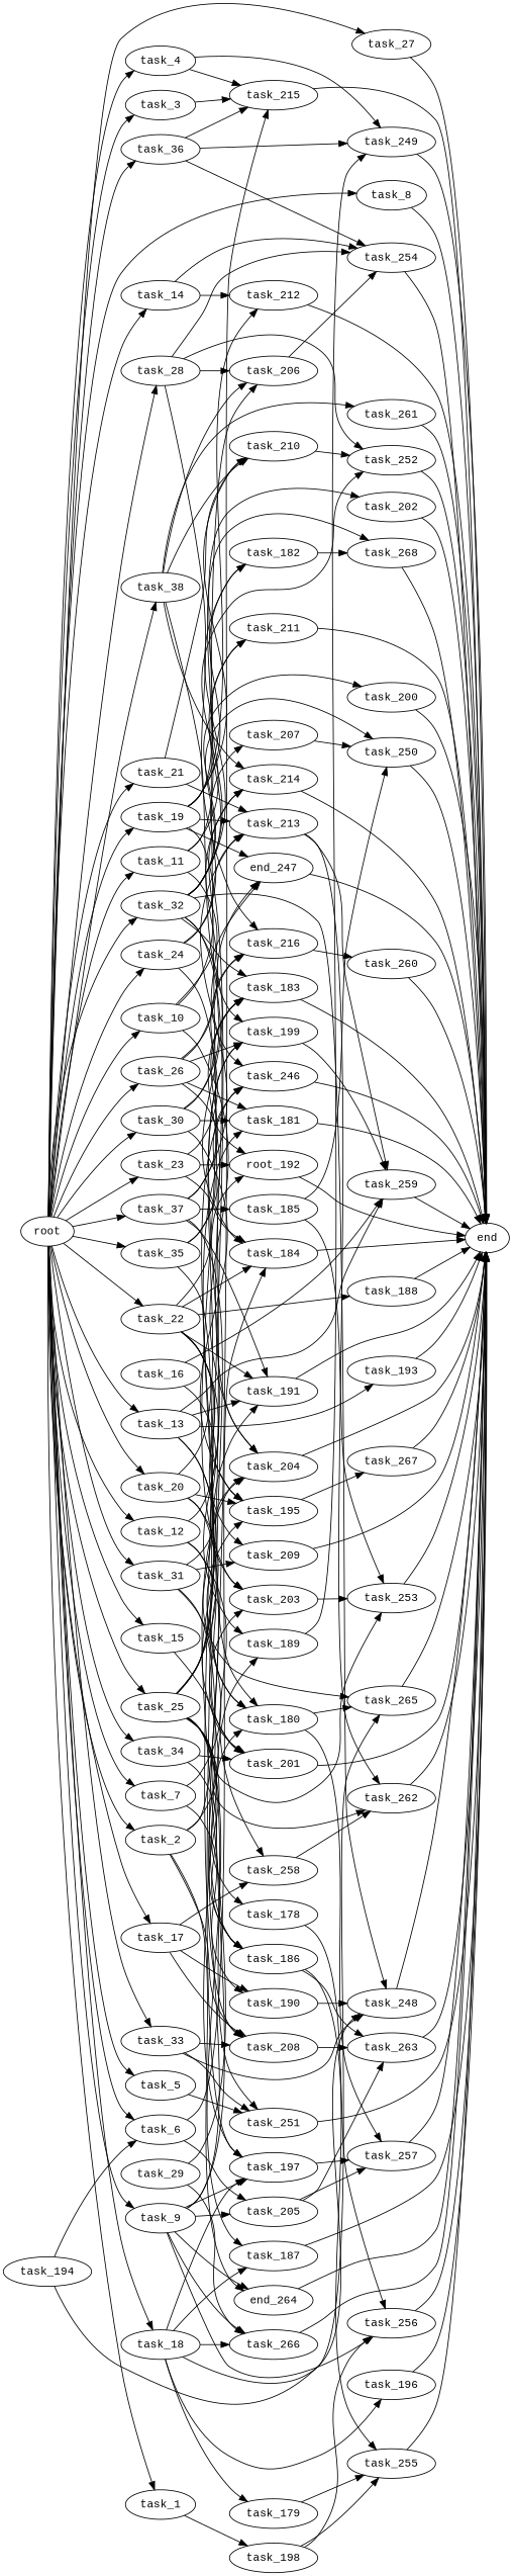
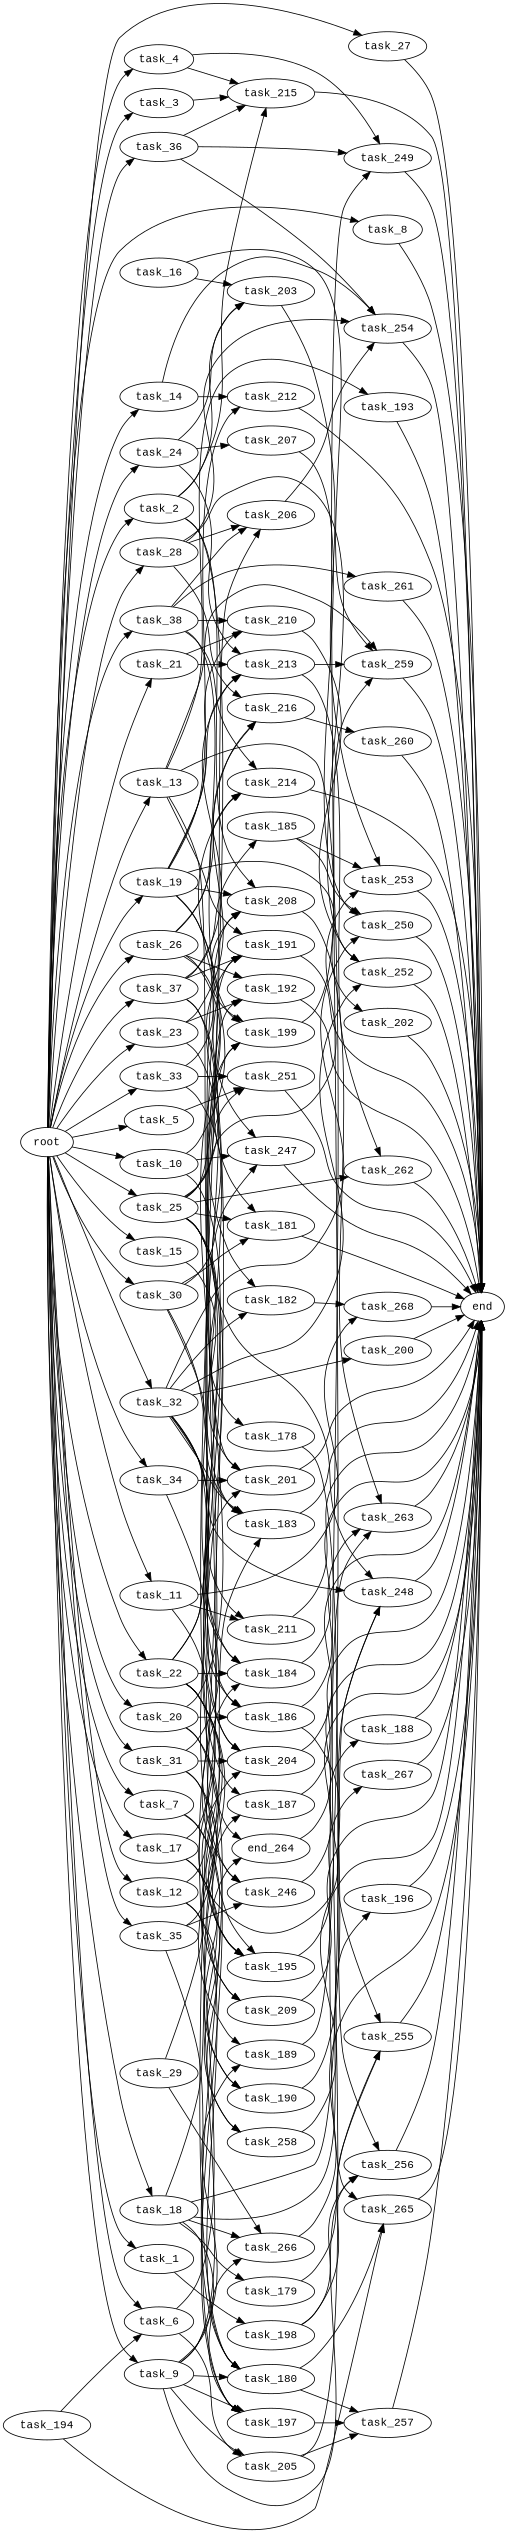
  digraph {
    fontname="Liberation Mono"
    rankdir=LR
    node [fontname="Liberation Mono"]
    edge [fontname="Liberation Mono"]
    root
    task_1
    task_2
    task_3
    task_4
    task_5
    task_6
    task_7
    task_8
    task_9
    task_10
    task_11
    task_12
    task_13
    task_14
    task_15
    task_17
    task_18
    task_19
    task_20
    task_21
    task_22
    task_23
    task_24
    task_25
    task_26
    task_27
    task_28
    task_30
    task_31
    task_32
    task_33
    task_34
    task_35
    task_36
    task_37
    task_38
    task_198
    task_203
    task_208
    task_215
    n42 [label=end_264]
    task_249
    task_251
    task_184
    task_205
    task_190
    task_195
    end
    task_180
    task_189
    task_197
    task_256
    task_266
    task_204
    task_214
-   task_247 [label=end_247]
+   task_247
    task_211
    task_246
    task_268
    task_199
    task_258
    task_191
    task_193
    task_201
    task_259
    task_265
    task_212
    task_254
    task_16
    task_179
    task_187
    task_196
    task_248
    task_182
    task_202
    task_210
    task_213
    task_186
    task_188
-   task_192 [label=root_192]
+   task_192
    task_209
    task_216
    task_207
    task_178
    task_181
    task_206
    task_253
    task_262
    task_252
    task_29
    task_183
    task_200
    task_250
    task_185
    task_261
    task_255
    task_263
    task_194
    task_257
    task_267
    task_260
    root -> task_1
    root -> task_2
    root -> task_3
    root -> task_4
    root -> task_5
    root -> task_6
    root -> task_7
    root -> task_8
    root -> task_9
    root -> task_10
    root -> task_11
    root -> task_12
    root -> task_13
    root -> task_14
    root -> task_15
    root -> task_17
    root -> task_18
    root -> task_19
    root -> task_20
    root -> task_21
    root -> task_22
    root -> task_23
    root -> task_24
    root -> task_25
    root -> task_26
    root -> task_27
    root -> task_28
    root -> task_30
    root -> task_31
    root -> task_32
    root -> task_33
    root -> task_34
    root -> task_35
    root -> task_36
    root -> task_37
    root -> task_38
    task_1 -> task_198
    task_2 -> task_203
    task_2 -> task_208
    task_2 -> task_215
    task_2 -> n42
    task_3 -> task_215
    task_4 -> task_215
    task_4 -> task_249
    task_5 -> task_251
    task_6 -> task_184
    task_6 -> task_205
    task_7 -> task_190
    task_7 -> task_195
    task_8 -> end
    task_9 -> n42
    task_9 -> task_205
    task_9 -> task_180
    task_9 -> task_189
    task_9 -> task_197
    task_9 -> task_256
    task_9 -> task_266
    task_10 -> task_204
    task_10 -> task_214
    task_10 -> task_247
    task_11 -> task_211
    task_11 -> task_246
    task_11 -> task_268
    task_12 -> task_180
    task_12 -> task_199
    task_12 -> task_258
    task_13 -> task_191
    task_13 -> task_193
    task_13 -> task_201
    task_13 -> task_259
    task_13 -> task_265
    task_14 -> task_212
    task_14 -> task_254
    task_15 -> task_201
    task_17 -> task_208
    task_17 -> task_190
    task_17 -> task_258
    task_18 -> task_197
    task_18 -> task_266
    task_18 -> task_179
    task_18 -> task_187
    task_18 -> task_196
    task_18 -> task_248
    task_19 -> task_208
    task_19 -> task_247
    task_19 -> task_212
    task_19 -> task_182
    task_19 -> task_202
    task_19 -> task_210
    task_19 -> task_213
    task_20 -> task_195
    task_20 -> task_180
    task_20 -> task_199
    task_20 -> task_186
    task_21 -> task_210
    task_21 -> task_213
    task_22 -> task_184
    task_22 -> task_195
    task_22 -> task_189
    task_22 -> task_191
    task_22 -> task_188
    task_22 -> task_192
    task_22 -> task_209
    task_23 -> task_184
    task_23 -> task_192
    task_23 -> task_216
    task_24 -> task_203
    task_24 -> task_213
    task_24 -> task_207
    task_25 -> task_251
    task_25 -> task_246
    task_25 -> task_191
    task_25 -> task_187
    task_25 -> task_186
    task_25 -> task_178
    task_25 -> task_181
    task_25 -> task_206
    task_25 -> task_253
    task_25 -> task_262
    task_26 -> task_214
    task_26 -> task_199
    task_26 -> task_192
    task_26 -> task_216
    task_26 -> task_181
    task_27 -> end
    task_28 -> task_254
    task_28 -> task_216
    task_28 -> task_206
    task_28 -> task_252
    task_30 -> task_195
    task_30 -> task_247
    task_30 -> task_181
    task_30 -> task_183
    task_31 -> task_197
    task_31 -> task_204
    task_31 -> task_201
    task_31 -> task_209
    task_32 -> task_184
    task_32 -> task_204
    task_32 -> task_211
    task_32 -> task_248
    task_32 -> task_182
    task_32 -> task_252
    task_32 -> task_183
    task_32 -> task_200
    task_32 -> task_250
    task_33 -> task_208
    task_33 -> task_251
    task_33 -> task_248
    task_34 -> task_201
    task_34 -> task_186
    task_35 -> task_197
    task_35 -> task_246
    task_35 -> task_183
    task_36 -> task_215
    task_36 -> task_249
    task_36 -> task_254
    task_37 -> task_180
    task_37 -> task_191
    task_37 -> task_213
    task_37 -> task_183
    task_37 -> task_185
    task_38 -> task_214
    task_38 -> task_199
    task_38 -> task_210
    task_38 -> task_206
    task_38 -> task_261
    task_198 -> task_256
    task_198 -> task_255
    task_203 -> task_253
    task_208 -> task_263
    task_215 -> end
    n42 -> end
    task_249 -> end
    task_251 -> end
    task_184 -> end
    task_205 -> task_263
    task_205 -> task_257
    task_190 -> task_248
    task_195 -> task_267
    task_180 -> task_265
    task_180 -> task_257
    task_189 -> task_249
    task_197 -> task_257
    task_256 -> end
    task_266 -> end
    task_204 -> end
    task_214 -> end
    task_247 -> end
    task_211 -> end
    task_246 -> end
    task_268 -> end
    task_199 -> task_259
-   task_258 -> task_262
+   task_258 -> end
    task_191 -> end
    task_193 -> end
    task_201 -> end
    task_259 -> end
    task_265 -> end
    task_212 -> end
    task_254 -> end
    task_16 -> task_203
    task_16 -> task_259
    task_179 -> task_255
    task_187 -> end
    task_196 -> end
    task_248 -> end
    task_182 -> task_268
    task_202 -> end
    task_210 -> task_252
    task_213 -> task_259
    task_213 -> task_262
    task_186 -> task_255
    task_186 -> task_263
    task_188 -> end
    task_192 -> end
    task_209 -> end
    task_216 -> task_260
    task_207 -> task_250
    task_178 -> task_256
    task_181 -> end
    task_206 -> task_254
    task_253 -> end
    task_262 -> end
    task_252 -> end
    task_29 -> task_266
    task_29 -> task_204
    task_183 -> end
    task_200 -> end
    task_250 -> end
    task_185 -> task_253
    task_185 -> task_250
    task_261 -> end
    task_255 -> end
    task_263 -> end
    task_194 -> task_6
    task_194 -> task_265
    task_257 -> end
    task_267 -> end
    task_260 -> end
  }
